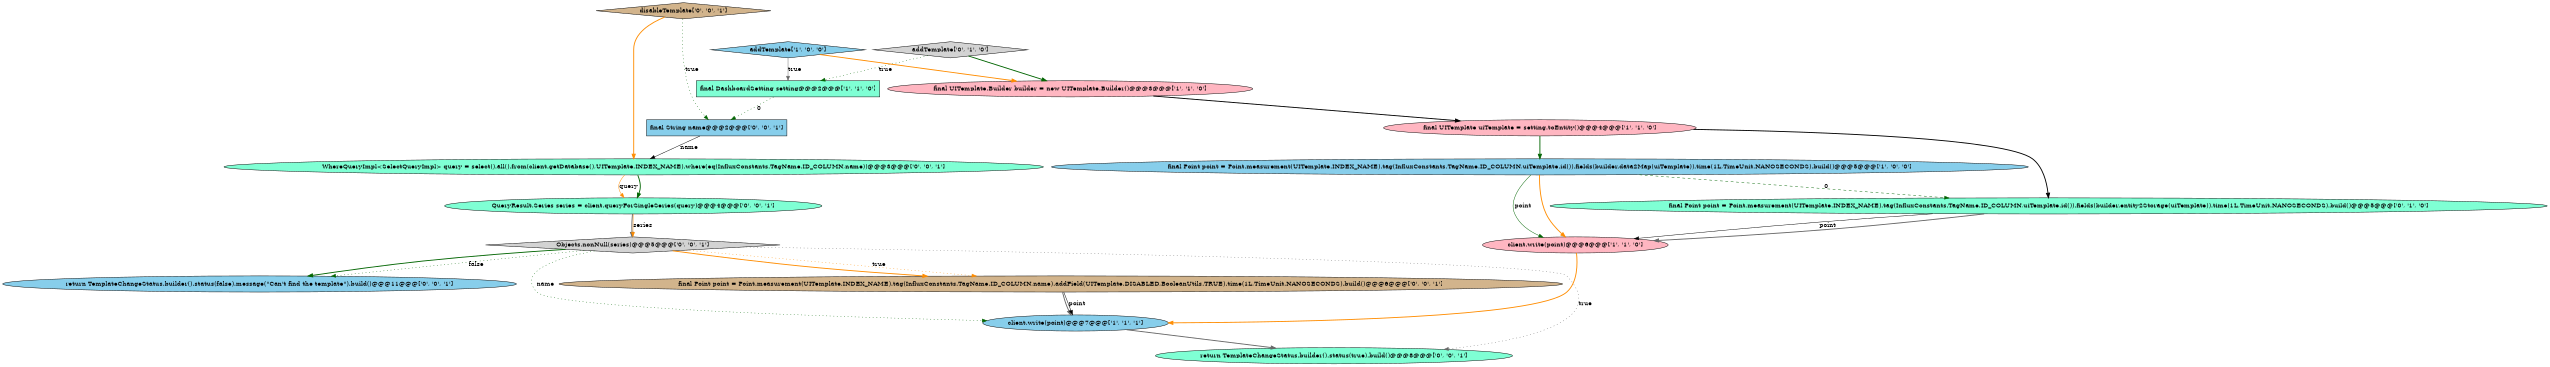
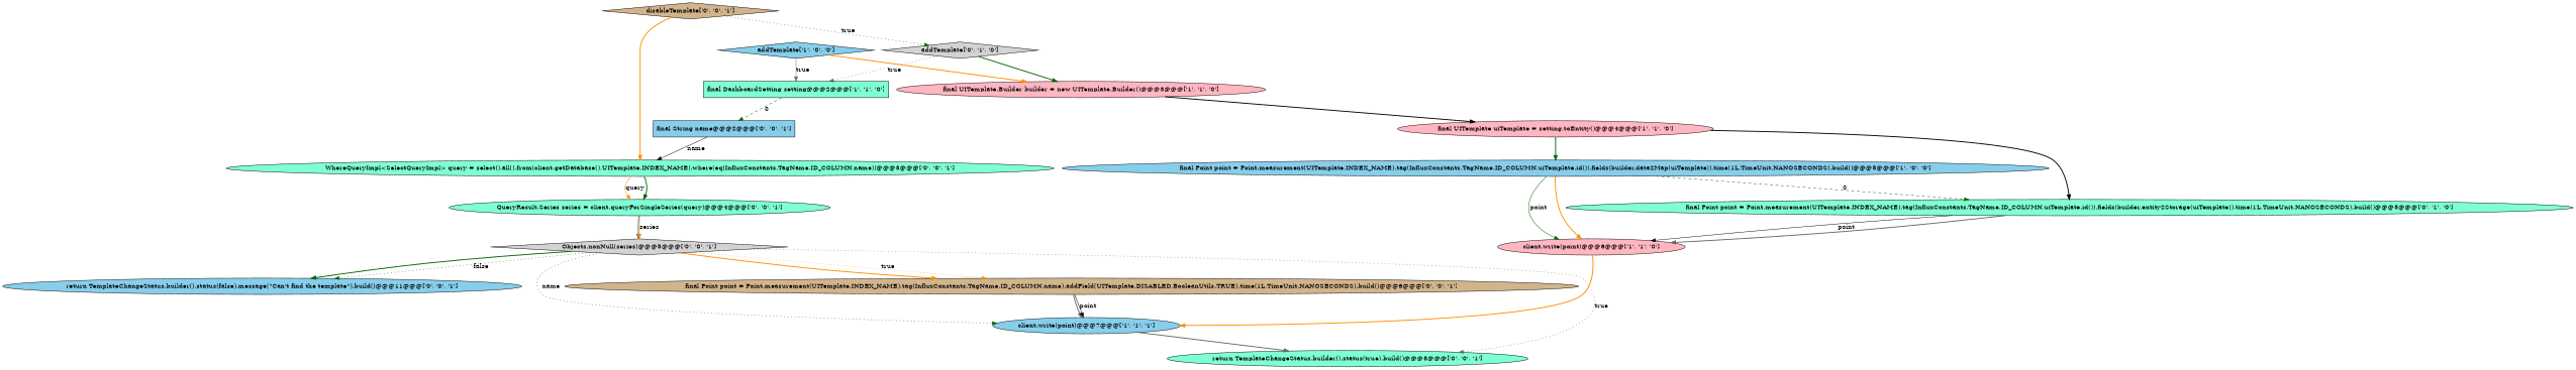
  digraph {
    node [fillcolor=skyblue shape=ellipse style=filled]
    edge [color=darkgreen style=bold]
    n1 [label="return TemplateChangeStatus.builder().status(false).message(\"Can't find the template\").build()@@@11@@@['0', '0', '1']"]
    n2 [fillcolor=lightgrey label="addTemplate['0', '1', '0']" shape=diamond]
    n3 [fillcolor=lightpink label="final UITemplate.Builder builder = new UITemplate.Builder()@@@3@@@['1', '1', '0']"]
    n4 [fillcolor=aquamarine label="final DashboardSetting setting@@@2@@@['1', '1', '0']" shape=box]
    n5 [fillcolor=lightpink label="final UITemplate uiTemplate = setting.toEntity()@@@4@@@['1', '1', '0']"]
    n6 [label="final String name@@@2@@@['0', '0', '1']" shape=box]
    n7 [fillcolor=aquamarine label="final Point point = Point.measurement(UITemplate.INDEX_NAME).tag(InfluxConstants.TagName.ID_COLUMN,uiTemplate.id()).fields(builder.entity2Storage(uiTemplate)).time(1L,TimeUnit.NANOSECONDS).build()@@@5@@@['0', '1', '0']"]
    n8 [label="final Point point = Point.measurement(UITemplate.INDEX_NAME).tag(InfluxConstants.TagName.ID_COLUMN,uiTemplate.id()).fields(builder.data2Map(uiTemplate)).time(1L,TimeUnit.NANOSECONDS).build()@@@5@@@['1', '0', '0']"]
    n9 [fillcolor=aquamarine label="WhereQueryImpl<SelectQueryImpl> query = select().all().from(client.getDatabase(),UITemplate.INDEX_NAME).where(eq(InfluxConstants.TagName.ID_COLUMN,name))@@@3@@@['0', '0', '1']"]
    n10 [fillcolor=aquamarine label="QueryResult.Series series = client.queryForSingleSeries(query)@@@4@@@['0', '0', '1']"]
    n11 [fillcolor=lightgrey label="Objects.nonNull(series)@@@5@@@['0', '0', '1']" shape=diamond]
    n12 [fillcolor=tan label="final Point point = Point.measurement(UITemplate.INDEX_NAME).tag(InfluxConstants.TagName.ID_COLUMN,name).addField(UITemplate.DISABLED,BooleanUtils.TRUE).time(1L,TimeUnit.NANOSECONDS).build()@@@6@@@['0', '0', '1']"]
    n13 [label="client.write(point)@@@7@@@['1', '1', '1']"]
    n14 [fillcolor=aquamarine label="return TemplateChangeStatus.builder().status(true).build()@@@8@@@['0', '0', '1']"]
    n15 [fillcolor=tan label="disableTemplate['0', '0', '1']" shape=diamond]
    n16 [label="addTemplate['1', '0', '0']" shape=diamond]
    n17 [fillcolor=lightpink label="client.write(point)@@@6@@@['1', '1', '0']"]
    n2 -> n3
-   n2 -> n4 [label=true style=dotted]
+   n2 -> n4 [color=gray40 label=true style=dotted]
    n3 -> n5 [color=black]
-   n4 -> n6 [label=0 style=dotted]
+   n4 -> n6 [label=0 style=dashed]
    n5 -> n7 [color=black]
    n5 -> n8
    n6 -> n9 [color=black label=name style=solid]
    n7 -> n17 [color=black label=point style=solid]
    n7 -> n17 [color=gray40]
    n8 -> n7 [label=0 style=dashed]
    n8 -> n17 [label=point style=solid]
    n8 -> n17 [color=darkorange]
    n9 -> n10
    n9 -> n10 [color=darkorange label=query style=solid]
    n10 -> n11 [color=gray40]
    n10 -> n11 [color=darkorange label=series style=solid]
    n11 -> n1 [label=false style=dotted]
    n11 -> n1
    n11 -> n12 [color=darkorange label=true style=dotted]
    n11 -> n12 [color=darkorange]
    n11 -> n13 [label=name style=dotted]
    n11 -> n14 [color=gray40 label=true style=dotted]
    n12 -> n13 [color=gray40]
    n12 -> n13 [color=black label=point style=solid]
    n13 -> n14 [color=gray40]
-   n15 -> n6 [label=true style=dotted]
+   n15 -> n2 [label=true style=dotted]
    n15 -> n9 [color=darkorange]
    n16 -> n3 [color=darkorange]
    n16 -> n4 [color=gray40 label=true style=solid]
    n17 -> n13 [color=darkorange]
  }
